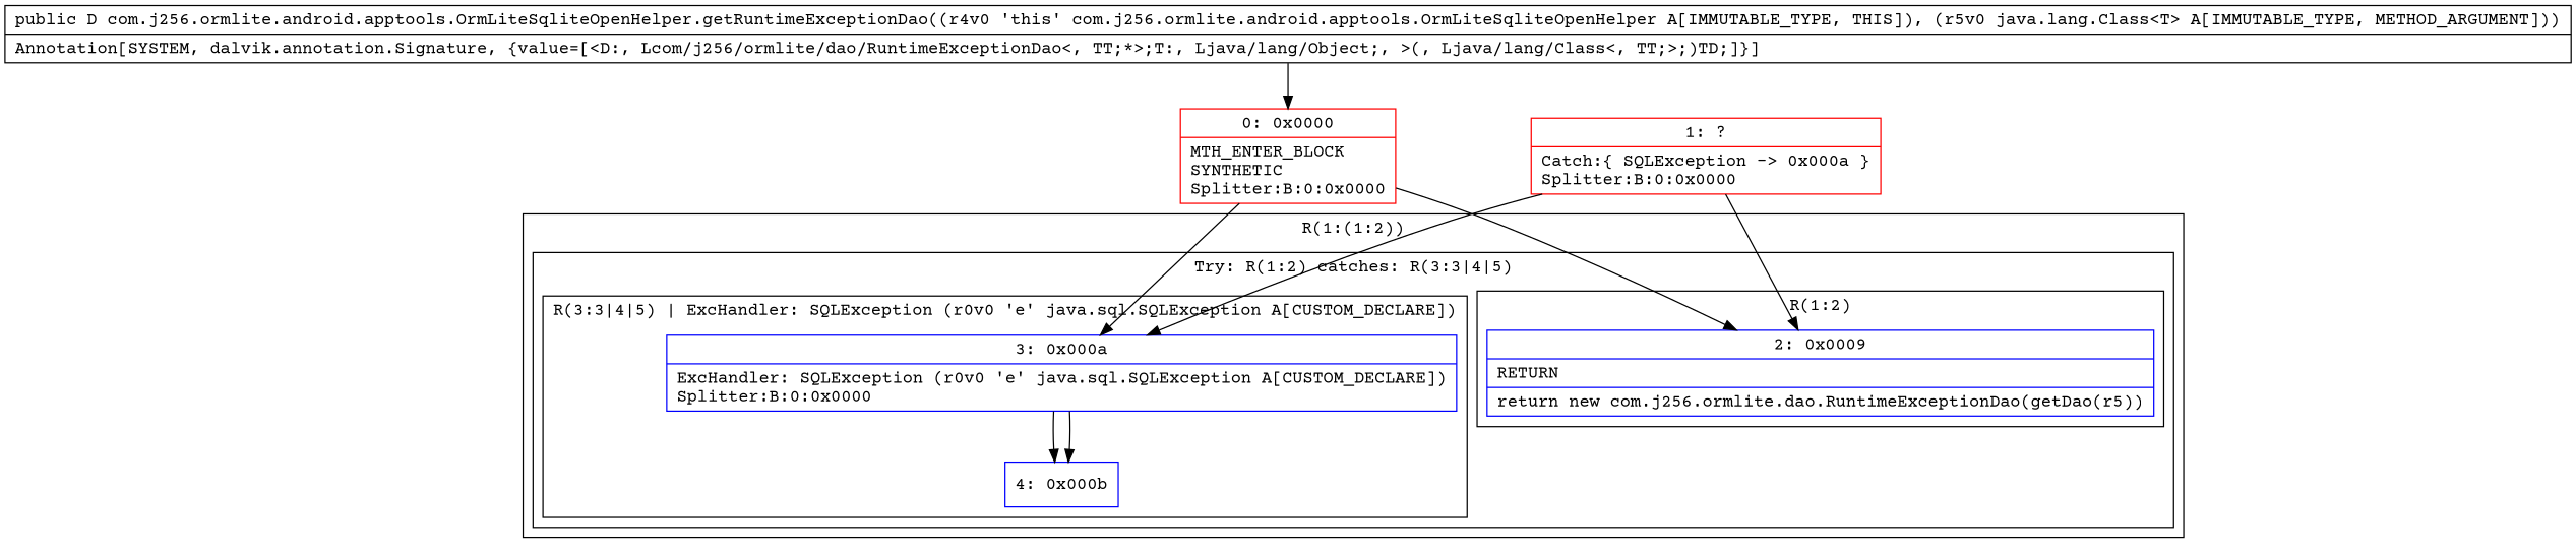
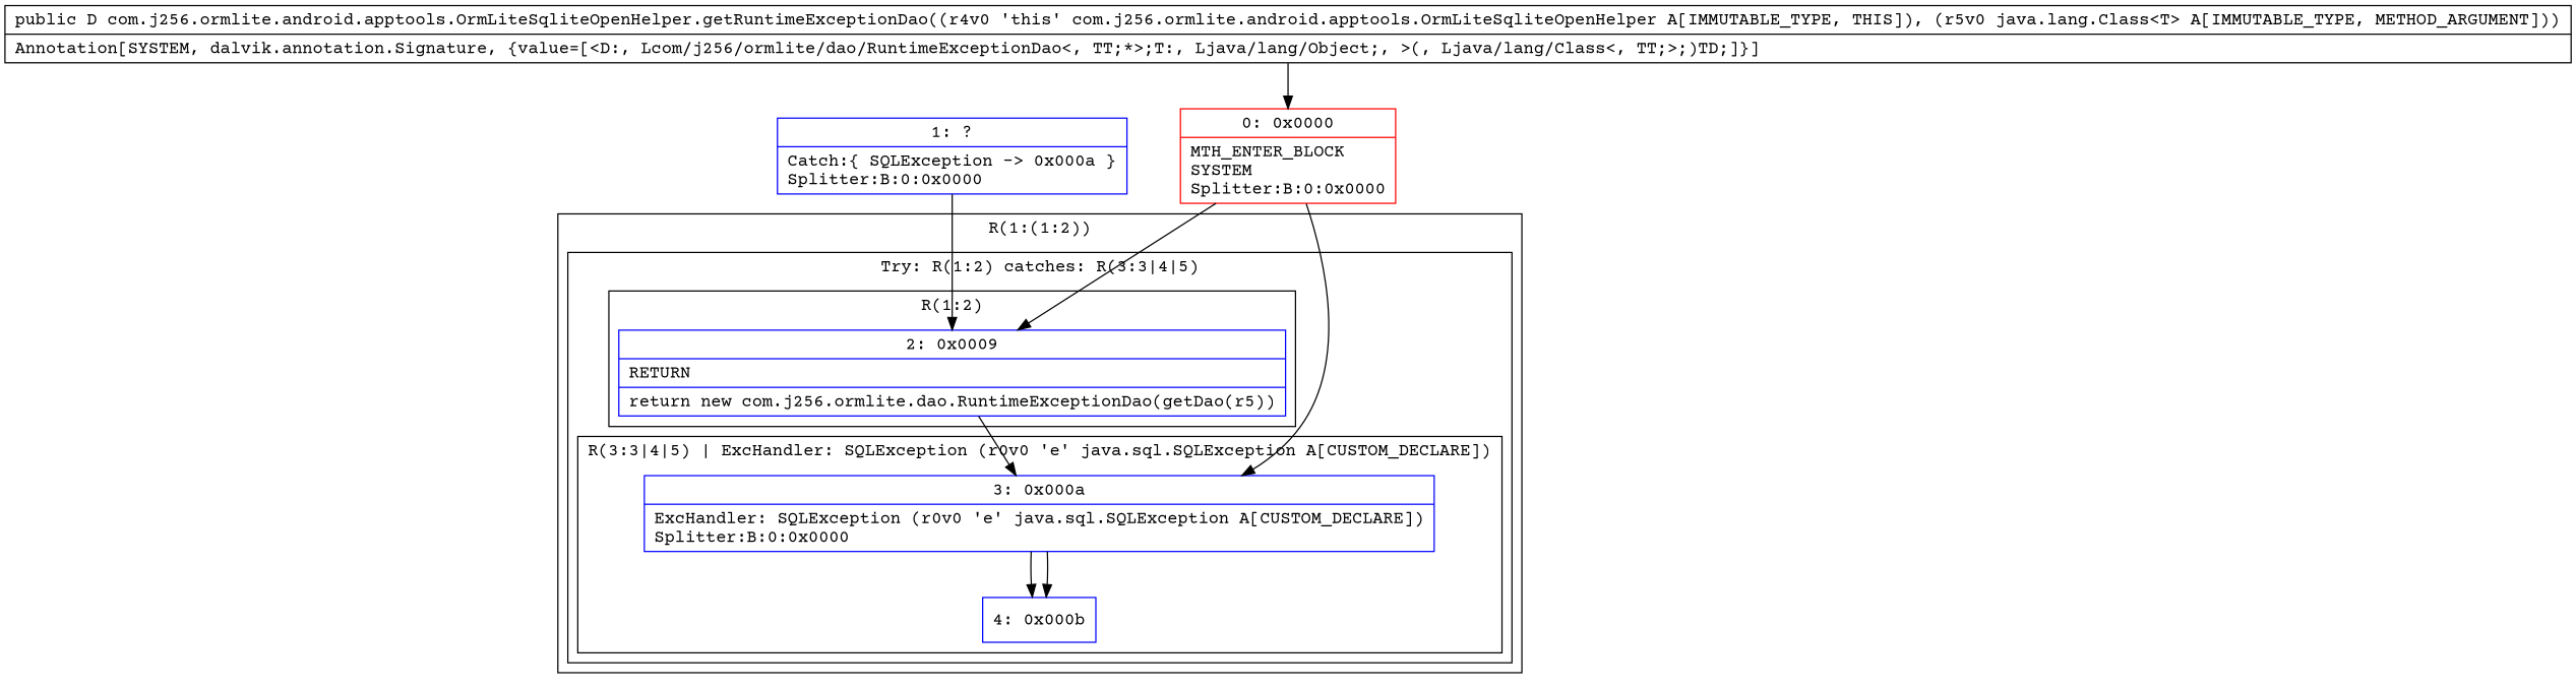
  digraph {
    fontname="Courier Prime"
    node [color=blue fontname="Courier Prime" shape=record]
    edge [fontname="Courier Prime"]
    n1 [label="{2\:\ 0x0009|RETURN\l|return new com.j256.ormlite.dao.RuntimeExceptionDao(getDao(r5))\l}"]
    n2 [label="{3\:\ 0x000a|ExcHandler: SQLException (r0v0 'e' java.sql.SQLException A[CUSTOM_DECLARE])\lSplitter:B:0:0x0000\l}"]
    n3 [label="{4\:\ 0x000b}"]
-   n4 [color=red label="{0\:\ 0x0000|MTH_ENTER_BLOCK\lSYNTHETIC\lSplitter:B:0:0x0000\l}"]
-   n5 [color=red label="{1\:\ ?|Catch:\{ SQLException \-\> 0x000a \}\lSplitter:B:0:0x0000\l}"]
+   n4 [color=red label="{0\:\ 0x0000|MTH_ENTER_BLOCK\lSYSTEM\lSplitter:B:0:0x0000\l}"]
+   n5 [label="{1\:\ ?|Catch:\{ SQLException \-\> 0x000a \}\lSplitter:B:0:0x0000\l}"]
    n6 [label="{public D com.j256.ormlite.android.apptools.OrmLiteSqliteOpenHelper.getRuntimeExceptionDao((r4v0 'this' com.j256.ormlite.android.apptools.OrmLiteSqliteOpenHelper A[IMMUTABLE_TYPE, THIS]), (r5v0 java.lang.Class\<T\> A[IMMUTABLE_TYPE, METHOD_ARGUMENT]))  | Annotation[SYSTEM, dalvik.annotation.Signature, \{value=[\<D:, Lcom\/j256\/ormlite\/dao\/RuntimeExceptionDao\<, TT;*\>;T:, Ljava\/lang\/Object;, \>(, Ljava\/lang\/Class\<, TT;\>;)TD;]\}]\l}" color=""]
    subgraph cluster_1 {
      label="R(1:(1:2))"
      subgraph cluster_2 {
        label="Try: R(1:2) catches: R(3:3|4|5)"
        subgraph cluster_3 {
          label="R(1:2)"
          n1
        }
        subgraph cluster_4 {
          label="R(3:3|4|5) | ExcHandler: SQLException (r0v0 'e' java.sql.SQLException A[CUSTOM_DECLARE])\l"
          n2
          n3
        }
      }
    }
    subgraph cluster_5 {
      label="R(3:3|4|5) | ExcHandler: SQLException (r0v0 'e' java.sql.SQLException A[CUSTOM_DECLARE])\l"
    }
    n2 -> n3
    n2 -> n3
    n4 -> n1
    n4 -> n2
    n5 -> n1
-   n5 -> n2
+   n1 -> n2
    n6 -> n4
  }
